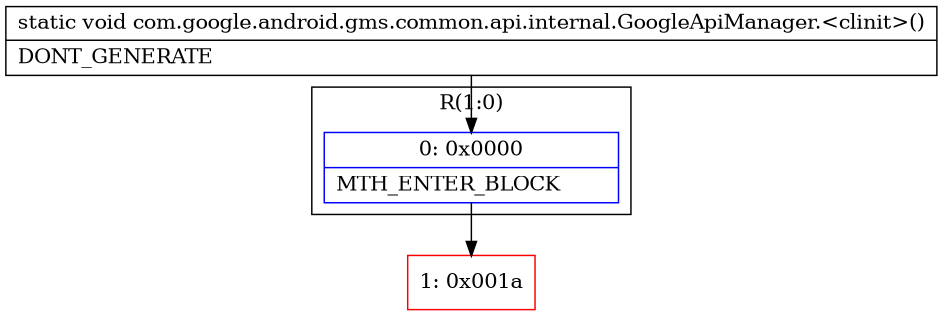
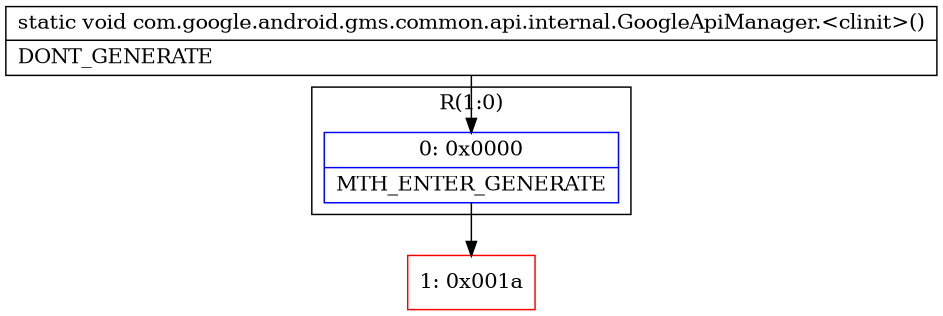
  digraph {
    node [shape=record]
-   n1 [color=blue label="{0\:\ 0x0000|MTH_ENTER_BLOCK\l}"]
+   n1 [color=blue label="{0\:\ 0x0000|MTH_ENTER_GENERATE\l}"]
    n2 [color=red label="{1\:\ 0x001a}"]
    n3 [label="{static void com.google.android.gms.common.api.internal.GoogleApiManager.\<clinit\>()  | DONT_GENERATE\l}"]
    subgraph cluster_1 {
      label="R(1:0)"
      n1
    }
    n1 -> n2
    n3 -> n1
  }
